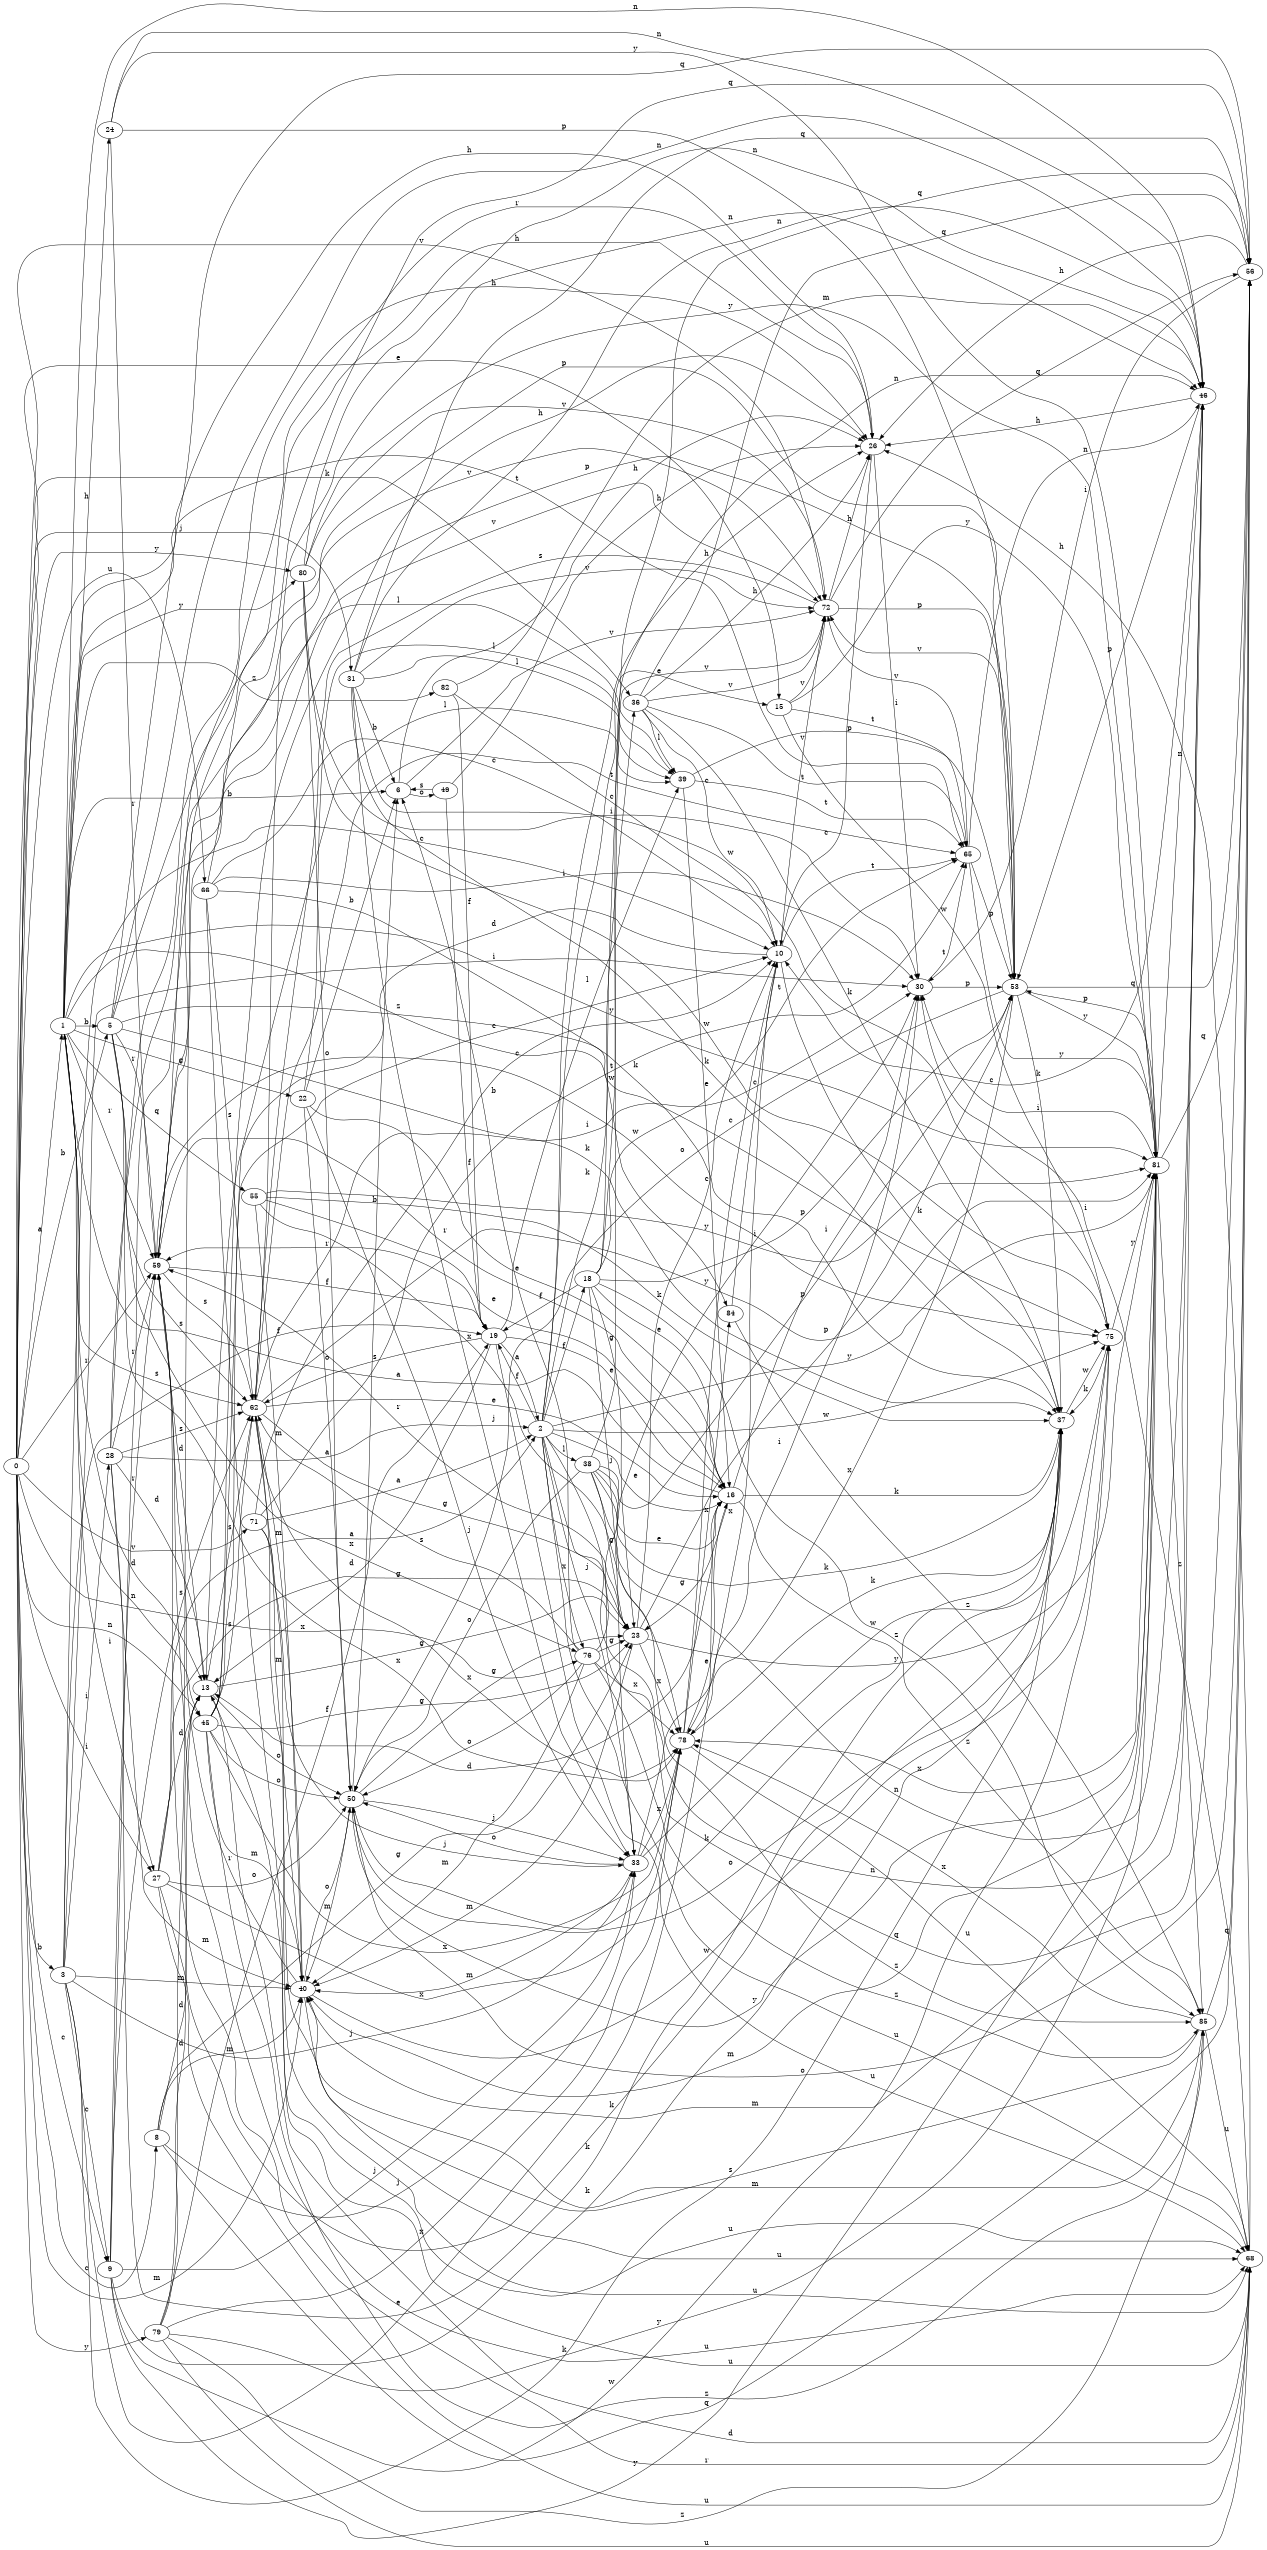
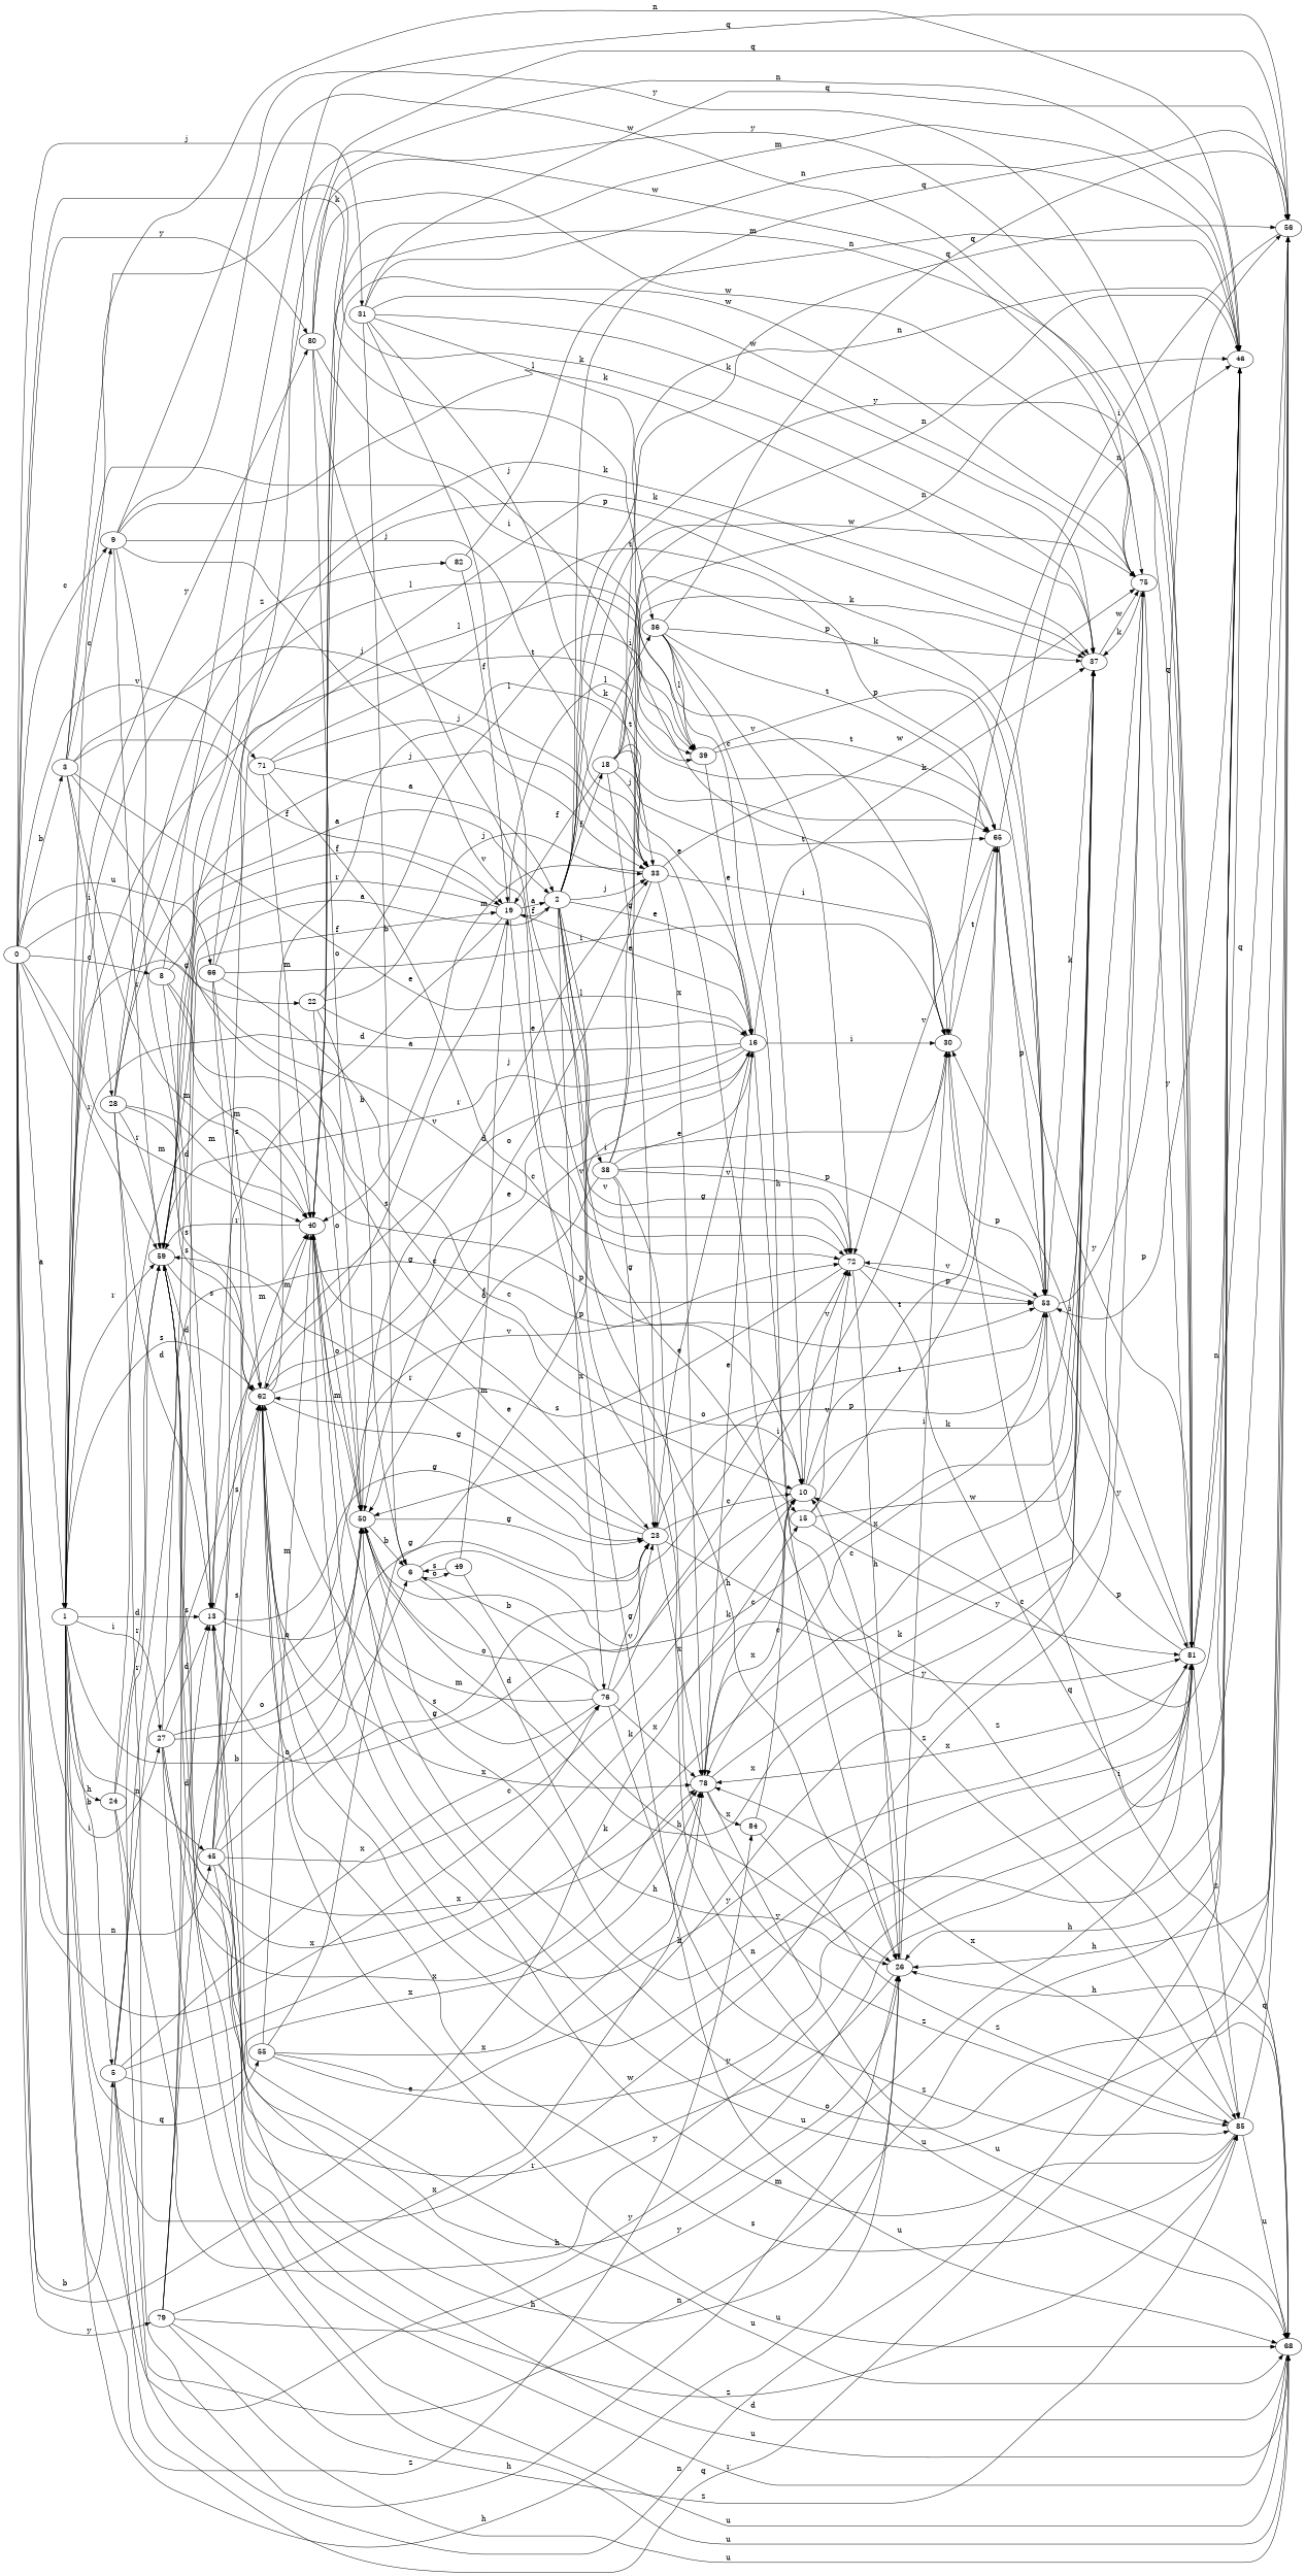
  strict digraph {
    rankdir=LR
    0
    1
    3
    5
    8
    9
    15
    27
    31
    36
    n11 [label=40]
    45
    59
    66
    71
    72
    76
    79
    80
    6
    13
    22
    24
    26
    46
    55
    62
    65
    81
    82
    84
    16
    19
    33
    10
    28
    30
    37
    56
    75
    53
    78
    23
    2
    68
    50
    39
    85
    49
    18
    38
    0 -> 1 [label=a]
    0 -> 3 [label=b]
    0 -> 5 [label=b]
    0 -> 8 [label=c]
    0 -> 9 [label=c]
    0 -> 15 [label=e]
    0 -> 27 [label=i]
    0 -> 31 [label=j]
    0 -> 36 [label=k]
    0 -> n11 [label=m]
    0 -> 45 [label=n]
    0 -> 59 [label=r]
    0 -> 66 [label=u]
    0 -> 71 [label=v]
    0 -> 72 [label=v]
    0 -> 76 [label=x]
    0 -> 79 [label=y]
    0 -> 80 [label=y]
    1 -> 5 [label=b]
    1 -> 27 [label=i]
    1 -> 45 [label=n]
    1 -> 59 [label=r]
    1 -> 80 [label=y]
    1 -> 6 [label=b]
    1 -> 13 [label=d]
    1 -> 22 [label=g]
    1 -> 24 [label=h]
    1 -> 26 [label=h]
    1 -> 46 [label=n]
    1 -> 55 [label=q]
    1 -> 62 [label=s]
    1 -> 65 [label=t]
    1 -> 81 [label=y]
    1 -> 82 [label=z]
    1 -> 84 [label=z]
    3 -> 9 [label=c]
    3 -> n11 [label=m]
    3 -> 16 [label=e]
    3 -> 19 [label=f]
    3 -> 33 [label=j]
    3 -> 10 [label=c]
    3 -> 28 [label=i]
    3 -> 30 [label=i]
    3 -> 37 [label=k]
    5 -> 59 [label=r]
    5 -> 76 [label=x]
    5 -> 46 [label=n]
    5 -> 62 [label=s]
    5 -> 37 [label=k]
    5 -> 56 [label=q]
    5 -> 75 [label=w]
    5 -> 53 [label=p]
    5 -> 78 [label=x]
    8 -> n11 [label=m]
    8 -> 13 [label=d]
    8 -> 33 [label=j]
    8 -> 56 [label=q]
    8 -> 23 [label=g]
    9 -> 59 [label=r]
    9 -> 72 [label=v]
    9 -> 62 [label=s]
    9 -> 81 [label=y]
    9 -> 33 [label=j]
    9 -> 37 [label=k]
    9 -> 75 [label=w]
    15 -> 72 [label=v]
    15 -> 65 [label=t]
    15 -> 81 [label=y]
    15 -> 75 [label=w]
    27 -> 13 [label=d]
    27 -> 37 [label=k]
    27 -> 78 [label=x]
    27 -> 23 [label=g]
    27 -> 2 [label=a]
    27 -> 68 [label=u]
    27 -> 50 [label=o]
    31 -> 72 [label=v]
    31 -> 6 [label=b]
    31 -> 46 [label=n]
    31 -> 33 [label=j]
    31 -> 37 [label=k]
    31 -> 56 [label=q]
    31 -> 75 [label=w]
    31 -> 39 [label=l]
    36 -> 72 [label=v]
    36 -> 26 [label=h]
    36 -> 65 [label=t]
    36 -> 10 [label=c]
    36 -> 37 [label=k]
    36 -> 56 [label=q]
    36 -> 39 [label=l]
    n11 -> 59 [label=r]
    n11 -> 75 [label=w]
    n11 -> 68 [label=u]
    n11 -> 50 [label=o]
    45 -> n11 [label=m]
    45 -> 26 [label=h]
    45 -> 62 [label=s]
    45 -> 10 [label=c]
    45 -> 78 [label=x]
    45 -> 23 [label=g]
    45 -> 50 [label=o]
    45 -> 39 [label=l]
    45 -> 85 [label=z]
    59 -> 13 [label=d]
    59 -> 26 [label=h]
    59 -> 62 [label=s]
    59 -> 19 [label=f]
    59 -> 75 [label=w]
    59 -> 53 [label=p]
    59 -> 68 [label=u]
    66 -> 62 [label=s]
    66 -> 10 [label=c]
    66 -> 30 [label=i]
    66 -> 37 [label=k]
    66 -> 56 [label=q]
    66 -> 68 [label=u]
    71 -> n11 [label=m]
    71 -> 65 [label=t]
    71 -> 33 [label=j]
    71 -> 10 [label=c]
    71 -> 2 [label=a]
    72 -> 26 [label=h]
    72 -> 62 [label=s]
    72 -> 56 [label=q]
    72 -> 53 [label=p]
    76 -> n11 [label=m]
    76 -> 6 [label=b]
    76 -> 62 [label=s]
    76 -> 30 [label=i]
    76 -> 78 [label=x]
    76 -> 23 [label=g]
    76 -> 50 [label=o]
    76 -> 85 [label=z]
    79 -> 72 [label=v]
    79 -> 13 [label=d]
    79 -> 81 [label=y]
    79 -> 19 [label=f]
    79 -> 78 [label=x]
    79 -> 68 [label=u]
    79 -> 85 [label=z]
    80 -> 72 [label=v]
    80 -> 46 [label=n]
    80 -> 81 [label=y]
    80 -> 30 [label=i]
    80 -> 75 [label=w]
    80 -> 50 [label=o]
    6 -> 72 [label=v]
    6 -> 26 [label=h]
    6 -> 49 [label=o]
    13 -> 62 [label=s]
    13 -> 23 [label=g]
    13 -> 68 [label=u]
    13 -> 50 [label=o]
    22 -> 6 [label=b]
    22 -> 16 [label=e]
    22 -> 33 [label=j]
    22 -> 50 [label=o]
    22 -> 39 [label=l]
    24 -> 59 [label=r]
    24 -> 46 [label=n]
    24 -> 81 [label=y]
    24 -> 53 [label=p]
    26 -> 59 [label=r]
    26 -> 10 [label=c]
    26 -> 30 [label=i]
    46 -> n11 [label=m]
    46 -> 26 [label=h]
    46 -> 10 [label=c]
    46 -> 53 [label=p]
    55 -> n11 [label=m]
    55 -> 81 [label=y]
    55 -> 16 [label=e]
    55 -> 37 [label=k]
    55 -> 78 [label=x]
    62 -> n11 [label=m]
    62 -> 46 [label=n]
    62 -> 65 [label=t]
    62 -> 81 [label=y]
    62 -> 16 [label=e]
    62 -> 30 [label=i]
    62 -> 78 [label=x]
    62 -> 23 [label=g]
    62 -> 68 [label=u]
    65 -> 72 [label=v]
    65 -> 46 [label=n]
    65 -> 81 [label=y]
    65 -> 53 [label=p]
    81 -> n11 [label=m]
    81 -> 46 [label=n]
    81 -> 30 [label=i]
    81 -> 56 [label=q]
    81 -> 53 [label=p]
    81 -> 78 [label=x]
    81 -> 85 [label=z]
-   82 -> 46 [label=m]
+   82 -> 46 [label=n]
    82 -> 19 [label=f]
-   82 -> 10 [label=c]
    84 -> 10 [label=c]
    84 -> 85 [label=z]
    16 -> 1 [label=a]
    16 -> 59 [label=r]
    16 -> 13 [label=d]
    16 -> 30 [label=i]
    16 -> 37 [label=k]
    16 -> 23 [label=g]
    16 -> 85 [label=z]
    19 -> 59 [label=r]
    19 -> 13 [label=d]
    19 -> 62 [label=s]
    19 -> 16 [label=e]
    19 -> 2 [label=a]
    19 -> 68 [label=u]
    19 -> 39 [label=l]
    33 -> n11 [label=m]
    33 -> 30 [label=i]
    33 -> 75 [label=w]
    33 -> 78 [label=x]
    33 -> 50 [label=o]
    10 -> 72 [label=v]
    10 -> 13 [label=d]
    10 -> 65 [label=t]
    10 -> 37 [label=k]
    10 -> 78 [label=x]
    28 -> n11 [label=m]
    28 -> 59 [label=r]
    28 -> 13 [label=d]
    28 -> 26 [label=h]
    28 -> 62 [label=s]
    28 -> 37 [label=k]
    28 -> 2 [label=a]
    28 -> 39 [label=l]
    30 -> 65 [label=t]
    30 -> 53 [label=p]
    37 -> 75 [label=w]
    56 -> 26 [label=h]
    56 -> 30 [label=i]
    56 -> 50 [label=o]
    75 -> 81 [label=y]
    75 -> 37 [label=k]
-   75 -> 50 [label=o]
+   75 -> 50 [label=x]
    53 -> 72 [label=v]
    53 -> 81 [label=y]
    53 -> 37 [label=k]
    53 -> 56 [label=q]
    53 -> 78 [label=x]
    53 -> 50 [label=o]
    78 -> 84 [label=x]
    78 -> 16 [label=e]
    78 -> 10 [label=c]
    78 -> 37 [label=k]
    78 -> 68 [label=u]
    23 -> n11 [label=m]
    23 -> 59 [label=r]
    23 -> 81 [label=y]
    23 -> 10 [label=c]
    23 -> 53 [label=p]
    23 -> 78 [label=x]
    2 -> 15 [label=e]
    2 -> 36 [label=k]
    2 -> 76 [label=x]
    2 -> 26 [label=h]
    2 -> 46 [label=n]
    2 -> 81 [label=y]
    2 -> 16 [label=e]
    2 -> 19 [label=f]
    2 -> 33 [label=j]
    2 -> 56 [label=q]
    2 -> 75 [label=w]
    2 -> 68 [label=u]
    2 -> 18 [label=f]
    2 -> 38 [label=l]
    68 -> 59 [label=r]
    68 -> 13 [label=d]
    68 -> 26 [label=h]
    68 -> 30 [label=i]
    50 -> n11 [label=m]
    50 -> 6 [label=b]
    50 -> 81 [label=y]
    50 -> 33 [label=j]
    50 -> 37 [label=k]
    50 -> 23 [label=g]
    39 -> 65 [label=t]
    39 -> 16 [label=e]
    39 -> 53 [label=p]
    85 -> n11 [label=m]
    85 -> 62 [label=s]
    85 -> 56 [label=q]
    85 -> 78 [label=x]
    85 -> 68 [label=u]
    49 -> 6 [label=s]
    49 -> 26 [label=h]
    49 -> 19 [label=f]
    18 -> 46 [label=n]
    18 -> 65 [label=t]
    18 -> 16 [label=e]
    18 -> 19 [label=f]
    18 -> 33 [label=j]
    18 -> 56 [label=q]
    18 -> 53 [label=p]
    18 -> 23 [label=g]
    18 -> 85 [label=z]
    38 -> 72 [label=v]
    38 -> 46 [label=n]
    38 -> 16 [label=e]
    38 -> 37 [label=k]
    38 -> 53 [label=p]
    38 -> 23 [label=g]
    38 -> 50 [label=o]
    38 -> 85 [label=z]
  }
